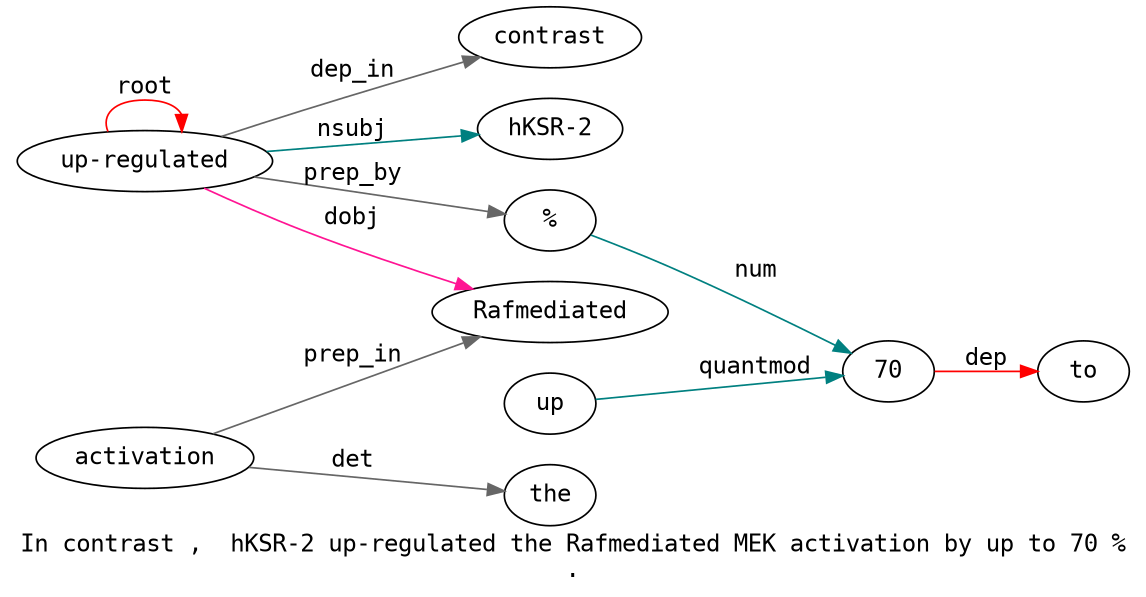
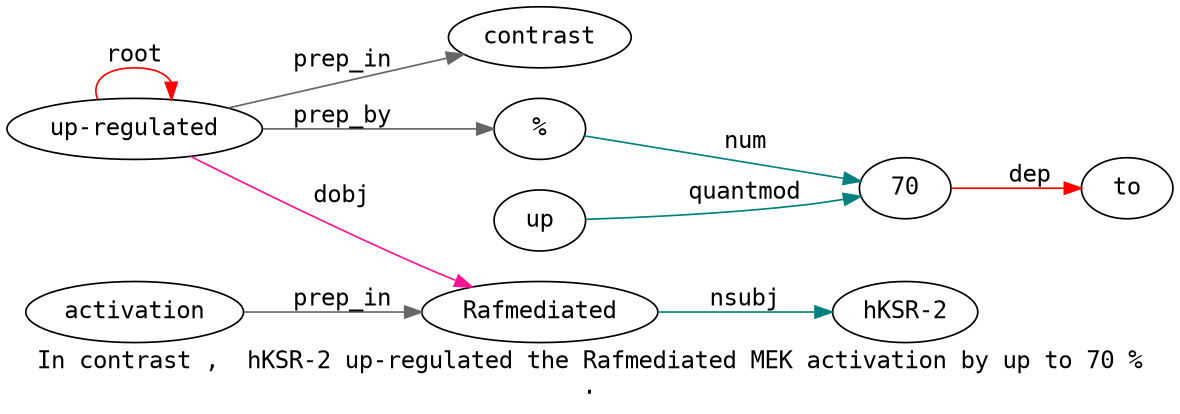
  digraph {
    fontname="DejaVu Sans Mono"
    label="In contrast ,  hKSR-2 up-regulated the Rafmediated MEK activation by up to 70 %\n."
    rankdir=LR
    node [fillcolor=white fontname="DejaVu Sans Mono" style=filled]
    edge [color=gray40 fontname="DejaVu Sans Mono"]
    n1 [label="up-regulated"]
    n2 [label=contrast]
    n3 [label="hKSR-2"]
    n4 [label="%"]
    n5 [label=Rafmediated]
    n6 [label=activation]
-   n7 [label=the]
    n8 [label=70]
    n9 [label=to]
    n10 [label=up]
    n1 -> n1 [color=red label=root]
-   n1 -> n2 [label=dep_in]
-   n1 -> n3 [color=teal label=nsubj]
+   n1 -> n2 [label=prep_in]
+   n5 -> n3 [color=teal label=nsubj]
    n1 -> n4 [label=prep_by]
    n1 -> n5 [color=deeppink label=dobj]
    n4 -> n8 [color=teal label=num]
    n6 -> n5 [label=prep_in]
-   n6 -> n7 [label=det]
    n8 -> n9 [color=red label=dep]
    n10 -> n8 [color=teal label=quantmod]
  }
